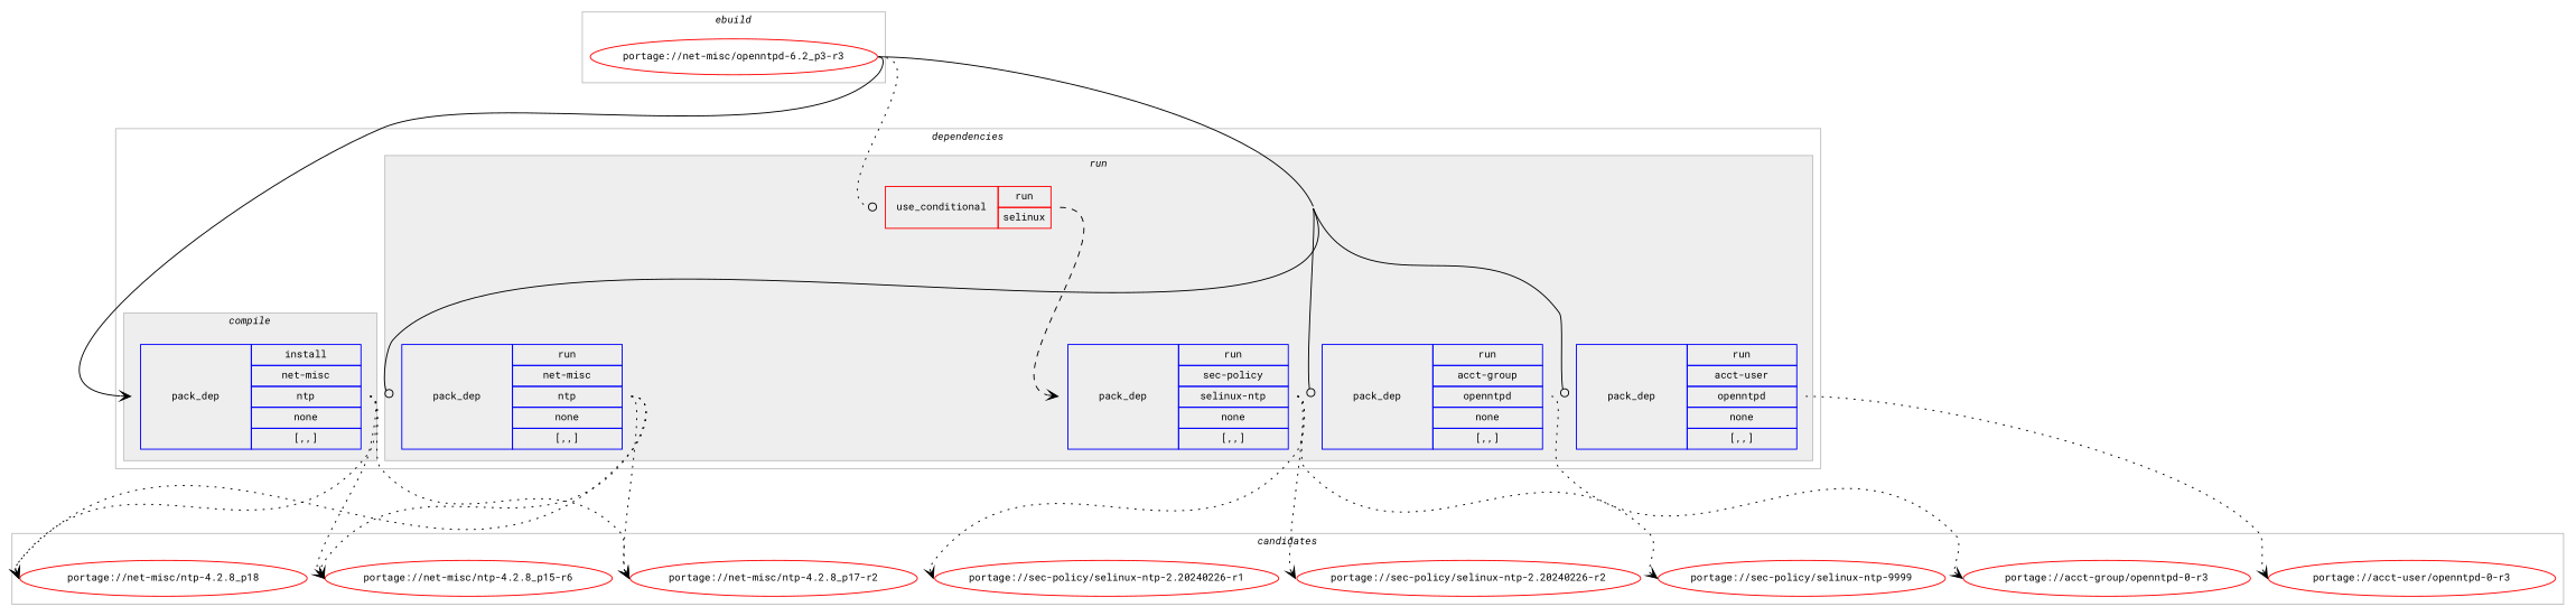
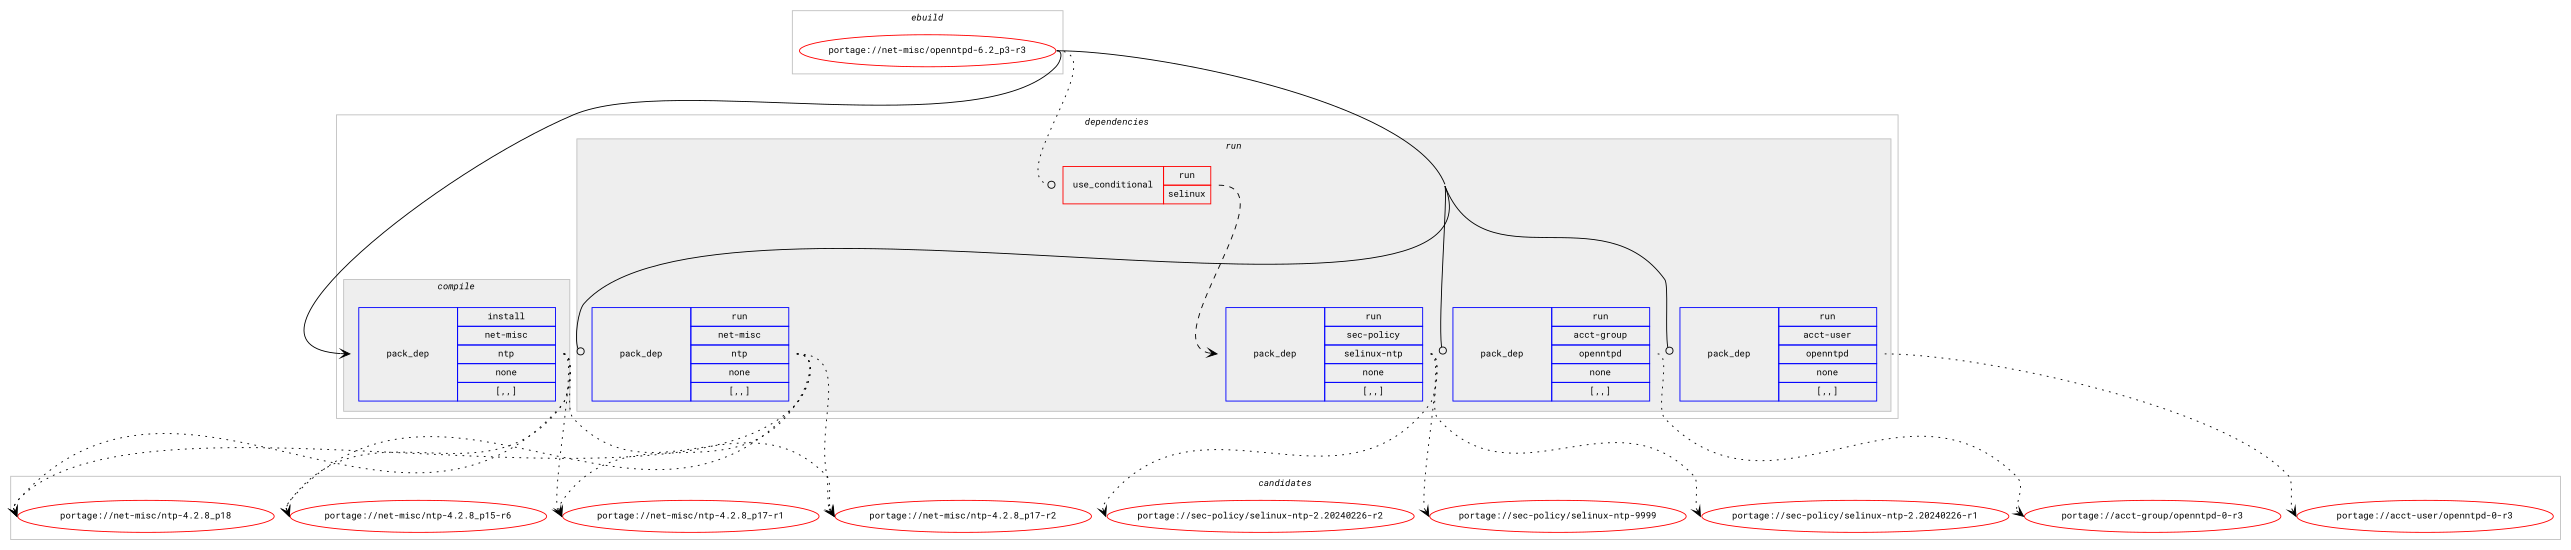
  digraph {
    compound=true
    concentrate=true
    fontname="Roboto Mono"
    fontsize=10
    newrank=true
    rankdir=TB
    ranksep=1.5
    node [color=red fontname="Roboto Mono" fontsize=10]
    edge [arrowhead=vee fontname="Roboto Mono" headport=w style=dotted tailport=e weight=100]
    n1 [label="portage://net-misc/openntpd-6.2_p3-r3" width=4]
    n2 [color=blue label=<<TABLE BORDER="0" CELLBORDER="1" CELLSPACING="0" CELLPADDING="4" WIDTH="220"><TR><TD ROWSPAN="6" CELLPADDING="30">pack_dep</TD></TR><TR><TD WIDTH="110">install</TD></TR><TR><TD>net-misc</TD></TR><TR><TD>ntp</TD></TR><TR><TD>none</TD></TR><TR><TD>[,,]</TD></TR></TABLE>> shape=none]
    n3 [color=blue label=<<TABLE BORDER="0" CELLBORDER="1" CELLSPACING="0" CELLPADDING="4" WIDTH="220"><TR><TD ROWSPAN="6" CELLPADDING="30">pack_dep</TD></TR><TR><TD WIDTH="110">run</TD></TR><TR><TD>sec-policy</TD></TR><TR><TD>selinux-ntp</TD></TR><TR><TD>none</TD></TR><TR><TD>[,,]</TD></TR></TABLE>> shape=none]
    n4 [label=<<TABLE BORDER="0" CELLBORDER="1" CELLSPACING="0" CELLPADDING="4"><TR><TD ROWSPAN="3" CELLPADDING="10">use_conditional</TD></TR><TR><TD>run</TD></TR><TR><TD>selinux</TD></TR></TABLE>> shape=none]
    n5 [color=blue label=<<TABLE BORDER="0" CELLBORDER="1" CELLSPACING="0" CELLPADDING="4" WIDTH="220"><TR><TD ROWSPAN="6" CELLPADDING="30">pack_dep</TD></TR><TR><TD WIDTH="110">run</TD></TR><TR><TD>acct-group</TD></TR><TR><TD>openntpd</TD></TR><TR><TD>none</TD></TR><TR><TD>[,,]</TD></TR></TABLE>> shape=none]
    n6 [color=blue label=<<TABLE BORDER="0" CELLBORDER="1" CELLSPACING="0" CELLPADDING="4" WIDTH="220"><TR><TD ROWSPAN="6" CELLPADDING="30">pack_dep</TD></TR><TR><TD WIDTH="110">run</TD></TR><TR><TD>acct-user</TD></TR><TR><TD>openntpd</TD></TR><TR><TD>none</TD></TR><TR><TD>[,,]</TD></TR></TABLE>> shape=none]
    n7 [color=blue label=<<TABLE BORDER="0" CELLBORDER="1" CELLSPACING="0" CELLPADDING="4" WIDTH="220"><TR><TD ROWSPAN="6" CELLPADDING="30">pack_dep</TD></TR><TR><TD WIDTH="110">run</TD></TR><TR><TD>net-misc</TD></TR><TR><TD>ntp</TD></TR><TR><TD>none</TD></TR><TR><TD>[,,]</TD></TR></TABLE>> shape=none]
    n8 [label="portage://net-misc/ntp-4.2.8_p18" width=4]
    n9 [label="portage://net-misc/ntp-4.2.8_p17-r2" width=4]
+   n10 [label="portage://net-misc/ntp-4.2.8_p17-r1" width=4]
    n11 [label="portage://net-misc/ntp-4.2.8_p15-r6" width=4]
    n12 [label="portage://sec-policy/selinux-ntp-9999" width=4]
    n13 [label="portage://sec-policy/selinux-ntp-2.20240226-r2" width=4]
    n14 [label="portage://sec-policy/selinux-ntp-2.20240226-r1" width=4]
    n15 [label="portage://acct-group/openntpd-0-r3" width=4]
    n16 [label="portage://acct-user/openntpd-0-r3" width=4]
    subgraph cluster_1 {
      color=gray
      label=<<i>ebuild</i>>
      n1
    }
    subgraph cluster_2 {
      color=gray
      label=<<i>dependencies</i>>
      subgraph cluster_3 {
        color=gray
        fillcolor="#eeeeee"
        label=<<i>compile</i>>
        style=filled
        subgraph sub_4 {
          color=gray
          fillcolor="#eeeeee"
          label=<<i>compile</i>>
          style=filled
          n2
        }
      }
      subgraph cluster_5 {
        color=gray
        fillcolor="#eeeeee"
        label=<<i>compile and run</i>>
        style=filled
      }
      subgraph cluster_6 {
        color=gray
        fillcolor="#eeeeee"
        label=<<i>run</i>>
        style=filled
        subgraph sub_7 {
          color=gray
          fillcolor="#eeeeee"
          label=<<i>run</i>>
          style=filled
          n4
          subgraph sub_8 {
            color=gray
            fillcolor="#eeeeee"
            label=<<i>run</i>>
            style=filled
            n3
          }
        }
        subgraph sub_9 {
          color=gray
          fillcolor="#eeeeee"
          label=<<i>run</i>>
          style=filled
          n5
        }
        subgraph sub_10 {
          color=gray
          fillcolor="#eeeeee"
          label=<<i>run</i>>
          style=filled
          n6
        }
        subgraph sub_11 {
          color=gray
          fillcolor="#eeeeee"
          label=<<i>run</i>>
          style=filled
          n7
        }
      }
    }
    subgraph cluster_12 {
      color=gray
      label=<<i>candidates</i>>
      rank=same
      subgraph sub_13 {
        color=black
        label=<<i>candidates</i>>
        nodesep=1
        rank=same
        n8
        n9
+       n10
        n11
      }
      subgraph sub_14 {
        color=black
        label=<<i>candidates</i>>
        nodesep=1
        rank=same
        n12
        n13
        n14
      }
      subgraph sub_15 {
        color=black
        label=<<i>candidates</i>>
        nodesep=1
        rank=same
        n15
      }
      subgraph sub_16 {
        color=black
        label=<<i>candidates</i>>
        nodesep=1
        rank=same
        n16
      }
      subgraph sub_17 {
        color=black
        label=<<i>candidates</i>>
        nodesep=1
        rank=same
        n8
        n9
+       n10
        n11
      }
    }
    n1 -> n2 [style=solid weight=20]
    n1 -> n4 [arrowhead=odot weight=20]
    n1 -> n5 [arrowhead=odot style=solid weight=20]
    n1 -> n6 [arrowhead=odot style=solid weight=20]
    n1 -> n7 [arrowhead=odot style=solid weight=20]
    n2 -> n8
    n2 -> n9
+   n2 -> n10
    n2 -> n11
    n3 -> n12
    n3 -> n13
    n3 -> n14
    n4 -> n3 [style=dashed weight=20]
    n5 -> n15
    n6 -> n16
    n7 -> n8
    n7 -> n9
+   n7 -> n10
    n7 -> n11
  }
